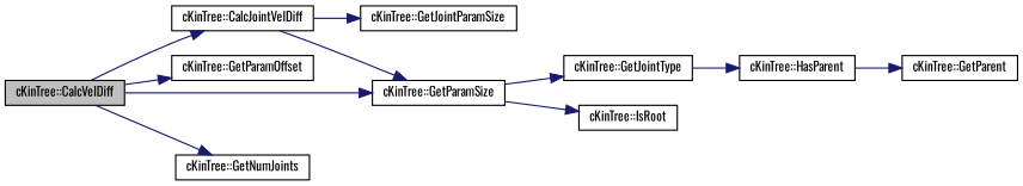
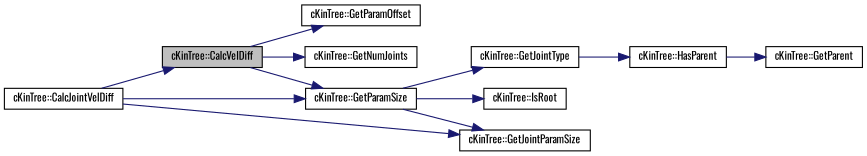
  digraph {
    fontname=Oswald
    rankdir=LR
    node [color=black fillcolor=white fontname=Oswald fontsize=10 shape=record style=filled]
    edge [color=midnightblue fontname=Oswald fontsize=10 labelfontname=Helvetica labelfontsize=10 style=solid]
    n1 [fillcolor=grey75 fontcolor=black height=0.2 label="cKinTree::CalcVelDiff" width=0.4]
    n2 [height=0.2 label="cKinTree::CalcJointVelDiff" width=0.4]
    n3 [height=0.2 label="cKinTree::GetParamOffset" width=0.4]
    n4 [height=0.2 label="cKinTree::GetParamSize" width=0.4]
    n5 [height=0.2 label="cKinTree::GetNumJoints" width=0.4]
    n6 [height=0.2 label="cKinTree::GetJointParamSize" width=0.4]
    n7 [height=0.2 label="cKinTree::GetJointType" width=0.4]
    n8 [height=0.2 label="cKinTree::IsRoot" width=0.4]
    n9 [height=0.2 label="cKinTree::HasParent" width=0.4]
    n10 [height=0.2 label="cKinTree::GetParent" width=0.4]
-   n1 -> n2
+   n2 -> n1
    n1 -> n3
    n1 -> n4
    n1 -> n5
    n2 -> n4
    n2 -> n6
+   n4 -> n6
    n4 -> n7
    n4 -> n8
    n7 -> n9
    n9 -> n10
  }
